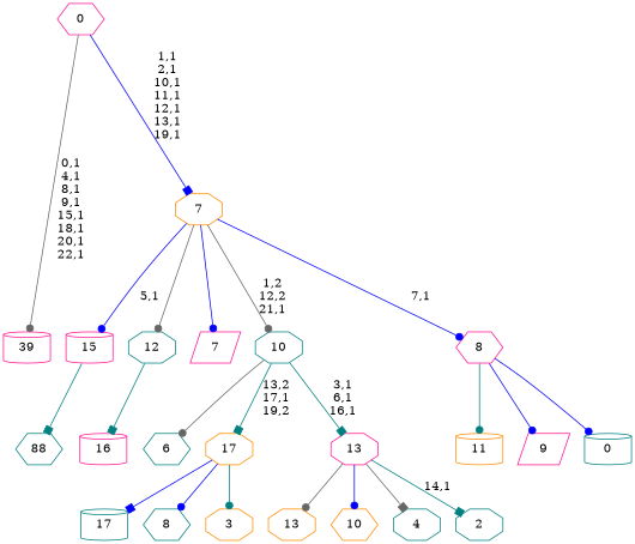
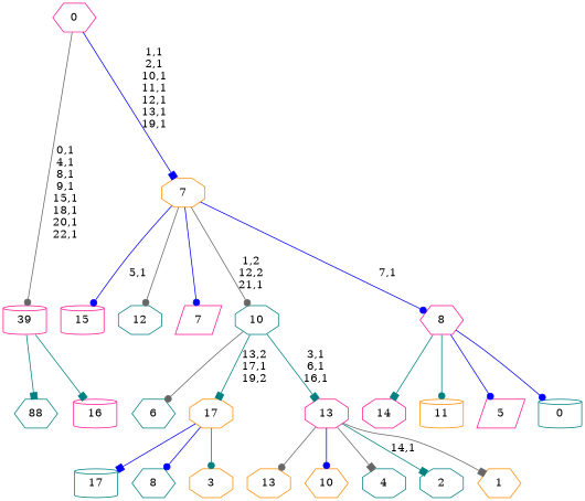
  digraph {
    node [color=teal shape=octagon]
    edge [arrowhead=dot color=blue]
    n1 [label=88 shape=hexagon]
    n2 [label=17 shape=cylinder]
    n3 [color=deeppink label=16 shape=cylinder]
    39 [color=deeppink shape=cylinder]
    n5 [color=deeppink label=15 shape=cylinder]
+   n6 [color=deeppink label=14]
    n7 [color=darkorange label=13]
    n8 [label=12]
    n9 [color=darkorange label=11 shape=cylinder]
    n10 [color=darkorange label=10 shape=hexagon]
    n11 [label=8 shape=hexagon]
    n12 [color=deeppink label=7 shape=parallelogram]
    n13 [label=6 shape=hexagon]
-   n14 [color=deeppink label=9 shape=parallelogram]
+   n14 [color=deeppink label=5 shape=parallelogram]
    n15 [label=4]
    n16 [color=darkorange label=3]
    17 [color=darkorange]
    n18 [label=2]
+   n19 [color=darkorange label=1 shape=hexagon]
    13 [color=deeppink]
    10
    n22 [label=0 shape=cylinder]
    8 [color=deeppink shape=hexagon]
    7 [color=darkorange]
    0 [color=deeppink shape=hexagon]
-   n5 -> n1 [arrowhead=box color=teal]
-   n8 -> n3 [arrowhead=box color=teal]
+   39 -> n1 [arrowhead=box color=teal]
+   39 -> n3 [arrowhead=box color=teal]
    17 -> n2 [arrowhead=box]
    17 -> n11
    17 -> n16 [color=teal]
    13 -> n7 [color=gray40]
    13 -> n10
    13 -> n15 [arrowhead=box color=gray40]
    13 -> n18 [arrowhead=box color=teal label="14,1"]
+   13 -> n19 [arrowhead=box color=gray40]
    10 -> n13 [color=gray40]
    10 -> 17 [arrowhead=box color=teal label="13,2\n17,1\n19,2"]
    10 -> 13 [arrowhead=box color=teal label="3,1\n6,1\n16,1"]
+   8 -> n6 [arrowhead=box color=teal]
    8 -> n9 [color=teal]
    8 -> n14
    8 -> n22
    7 -> n5 [label="5,1"]
    7 -> n8 [color=gray40]
    7 -> n12
    7 -> 10 [color=gray40 label="1,2\n12,2\n21,1"]
    7 -> 8 [label="7,1"]
    0 -> 39 [color=gray40 label="0,1\n4,1\n8,1\n9,1\n15,1\n18,1\n20,1\n22,1"]
    0 -> 7 [arrowhead=box label="1,1\n2,1\n10,1\n11,1\n12,1\n13,1\n19,1"]
  }
